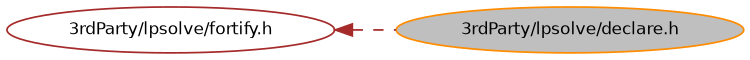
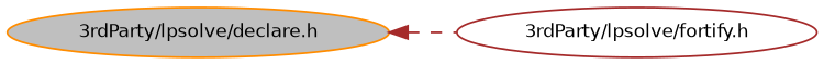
  digraph {
    rankdir=LR
    node [fontname=Helvetica fontsize=10 shape=ellipse style=filled]
    n1 [color=darkorange fillcolor=grey75 fontcolor=black height=0.2 label="3rdParty/lpsolve/declare.h" width=0.4]
    n2 [color=brown fillcolor=white height=0.2 label="3rdParty/lpsolve/fortify.h" width=0.4]
-   n2 -> n1 [color=brown dir=back fontname=Helvetica fontsize=10 labelfontname=Helvetica labelfontsize=10 style=dashed]
+   n1 -> n2 [color=brown dir=back fontname=Helvetica fontsize=10 labelfontname=Helvetica labelfontsize=10 style=dashed]
  }
